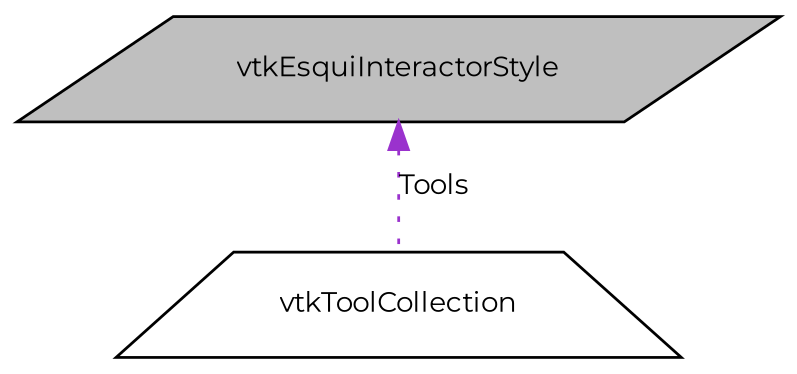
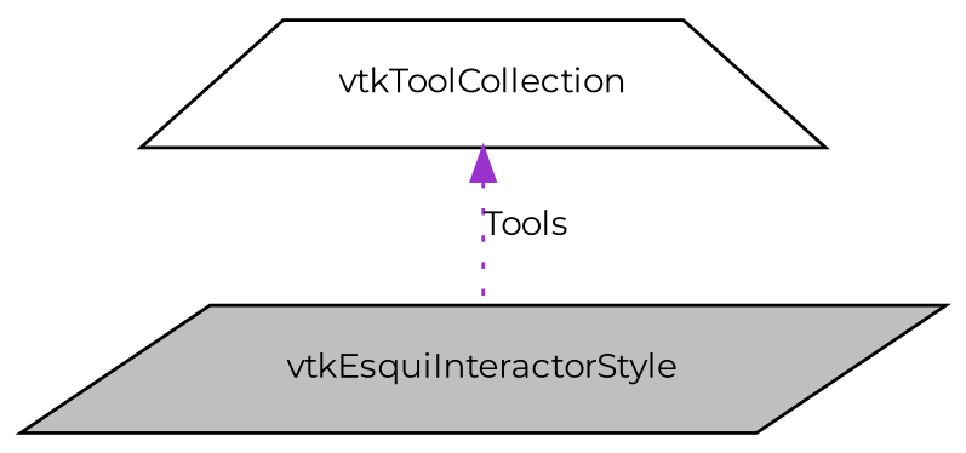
  digraph {
    fontname=Montserrat
    node [color=black fontname=Montserrat fontsize=10]
    n1 [fillcolor=grey75 fontcolor=black height=0.2 label=vtkEsquiInteractorStyle shape=parallelogram style=filled width=0.4]
    n2 [height=0.2 label=vtkToolCollection shape=trapezium width=0.4]
-   n1 -> n2 [color=darkorchid3 dir=back fontname=Montserrat fontsize=10 label=Tools labelfontname=FreeSans labelfontsize=10 style=dotted]
+   n2 -> n1 [color=darkorchid3 dir=back fontname=Montserrat fontsize=10 label=Tools labelfontname=FreeSans labelfontsize=10 style=dotted]
  }
